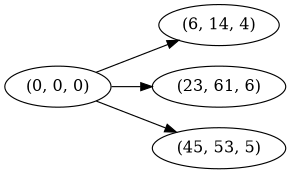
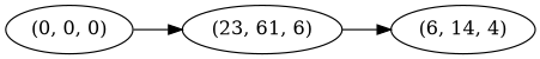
  digraph {
    rankdir=LR
    "(0, 0, 0)"
    "(6, 14, 4)"
    n3 [label="(23, 61, 6)"]
-   "(45, 53, 5)"
-   "(0, 0, 0)" -> "(6, 14, 4)"
+   n3 -> "(6, 14, 4)"
    "(0, 0, 0)" -> n3
-   "(0, 0, 0)" -> "(45, 53, 5)"
  }
